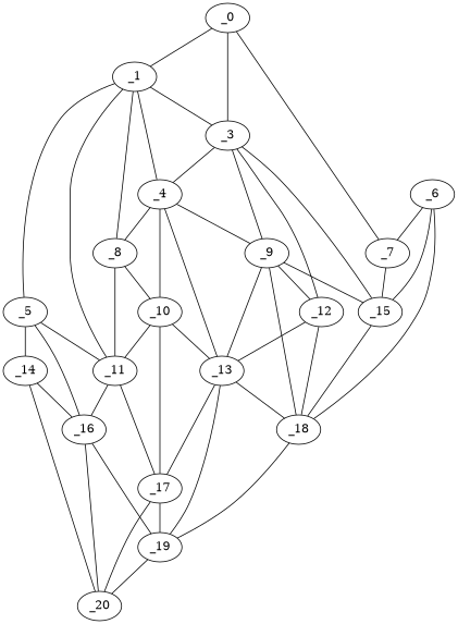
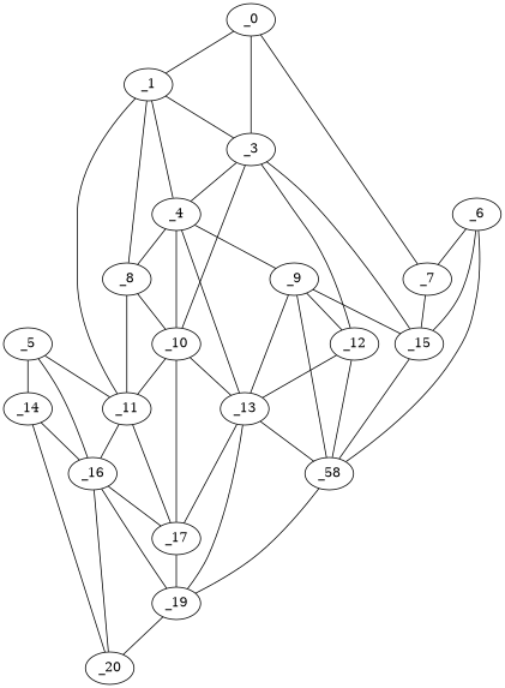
  graph {
    node [x=82]
    edge [valence=2]
    _0 [x=48 y=18]
    _1 [x=49 y=83]
    _3 [x=68 y=35]
    _7 [x=74 y=13]
    _4 [x=69 y=75]
    _5 [x=71 y=125]
    _8 [x=75 y=86]
    _11 [x=81 y=99]
    _9 [x=78 y=55]
    _15 [x=83 y=31]
    _12 [y=56]
    _10 [x=79 y=80]
    _13 [y=65]
    _14 [y=122]
    _16 [x=85 y=118]
    _17 [x=90 y=101]
    _6 [x=72 y=2]
-   _18 [x=91 y=40]
+   _18 [x=91 y=40 label=_58]
    _19 [x=95 y=106]
    _20 [x=95 y=113]
    _0 -- _1 [valence=1]
    _0 -- _3
    _0 -- _7 [valence=1]
    _1 -- _3 [valence=1]
    _1 -- _4
-   _1 -- _5 [valence=1]
    _1 -- _8
    _1 -- _11
    _3 -- _4
-   _3 -- _9 [valence=1]
+   _3 -- _10 [valence=1]
    _3 -- _15
    _3 -- _12
    _7 -- _15 [valence=1]
    _4 -- _8 [valence=1]
    _4 -- _9 [valence=1]
    _4 -- _10
    _4 -- _13
    _5 -- _11 [valence=1]
    _5 -- _14 [valence=1]
    _5 -- _16
    _8 -- _11 [valence=1]
    _8 -- _10
    _11 -- _16 [valence=1]
    _11 -- _17
    _9 -- _15
    _9 -- _12
    _9 -- _13
    _9 -- _18
    _15 -- _18
    _12 -- _13
    _12 -- _18 [valence=1]
    _10 -- _11 [valence=1]
    _10 -- _13 [valence=1]
    _10 -- _17 [valence=1]
    _13 -- _17
    _13 -- _18
    _13 -- _19
    _14 -- _16
    _14 -- _20 [valence=1]
-   _20 -- _17
+   _16 -- _17
    _16 -- _19
    _16 -- _20 [valence=1]
    _17 -- _19
    _6 -- _7 [valence=1]
    _6 -- _15
    _6 -- _18 [valence=1]
    _18 -- _19 [valence=1]
    _19 -- _20 [valence=1]
  }
